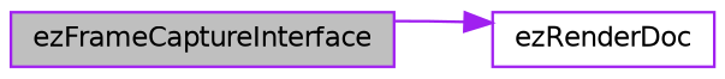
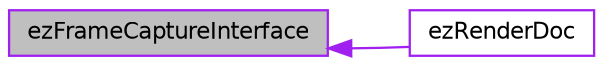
  digraph {
    rankdir=LR
    node [color=purple fontname=Helvetica fontsize=10 shape=record style=filled]
    n1 [fillcolor=grey75 fontcolor=black height=0.2 label=ezFrameCaptureInterface width=0.4]
    n2 [fillcolor=white height=0.2 label=ezRenderDoc width=0.4]
-   n2 -> n1 [color=purple dir=back fontname=Helvetica fontsize=10 labelfontname=Helvetica labelfontsize=10 style=solid]
+   n1 -> n2 [color=purple dir=back fontname=Helvetica fontsize=10 labelfontname=Helvetica labelfontsize=10 style=solid]
  }
